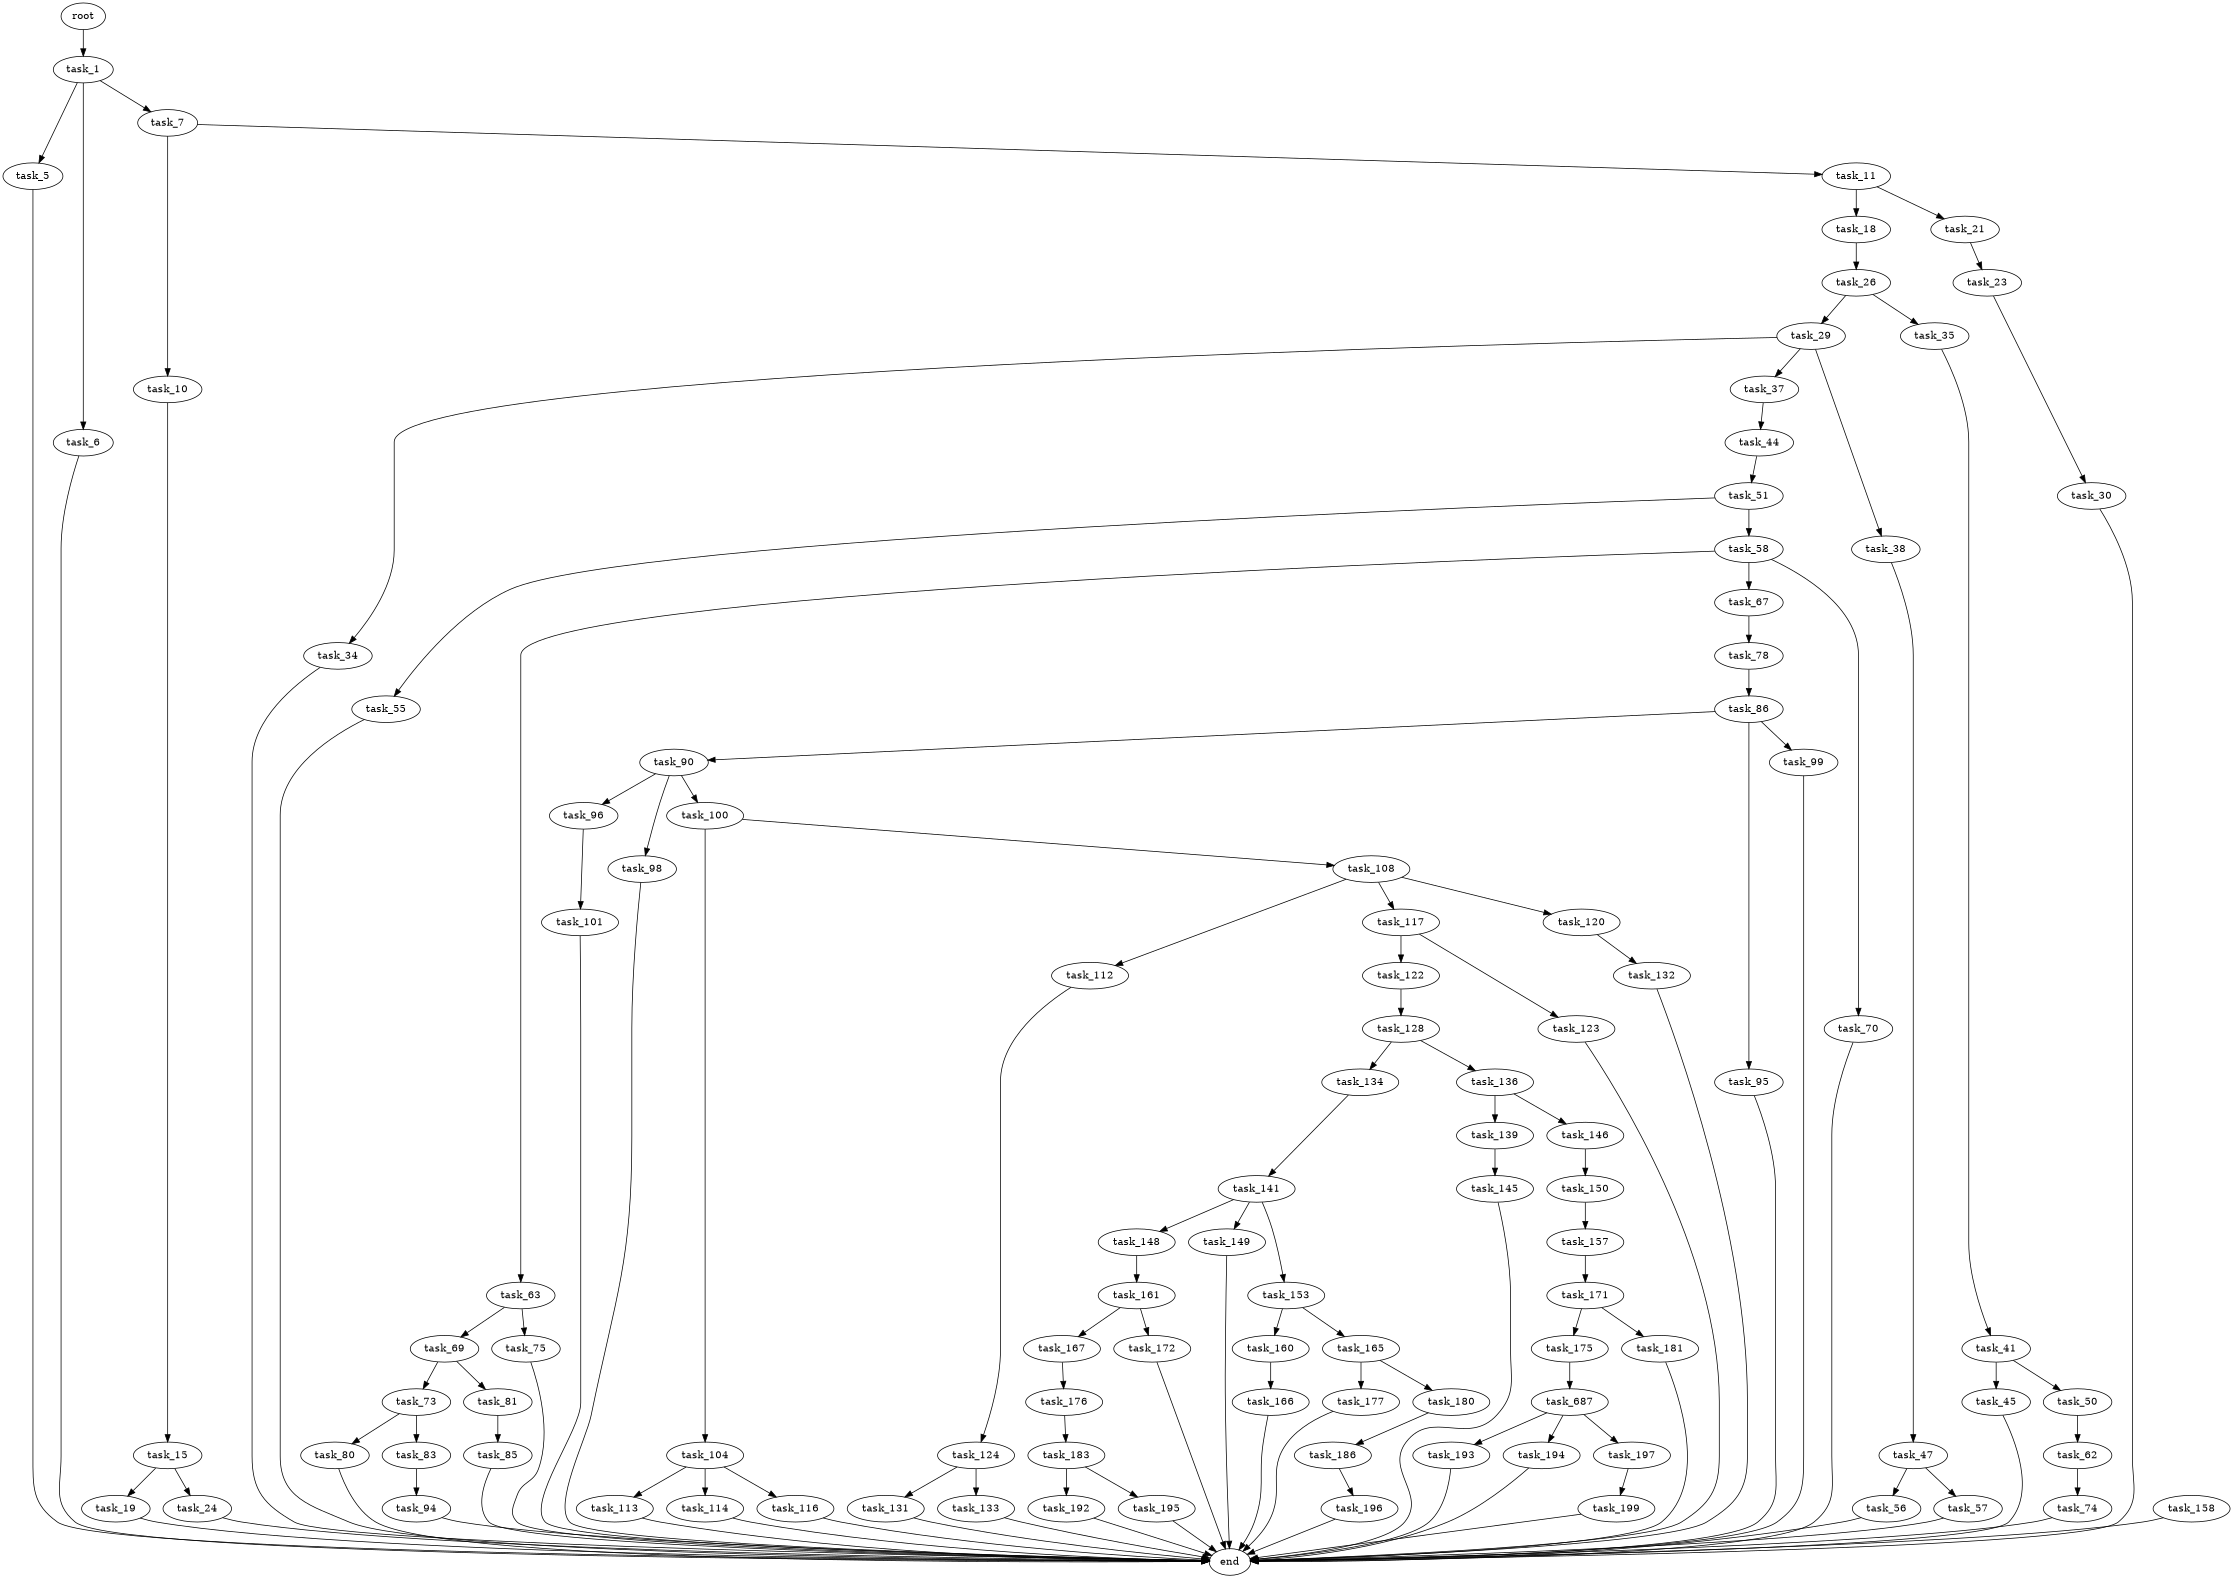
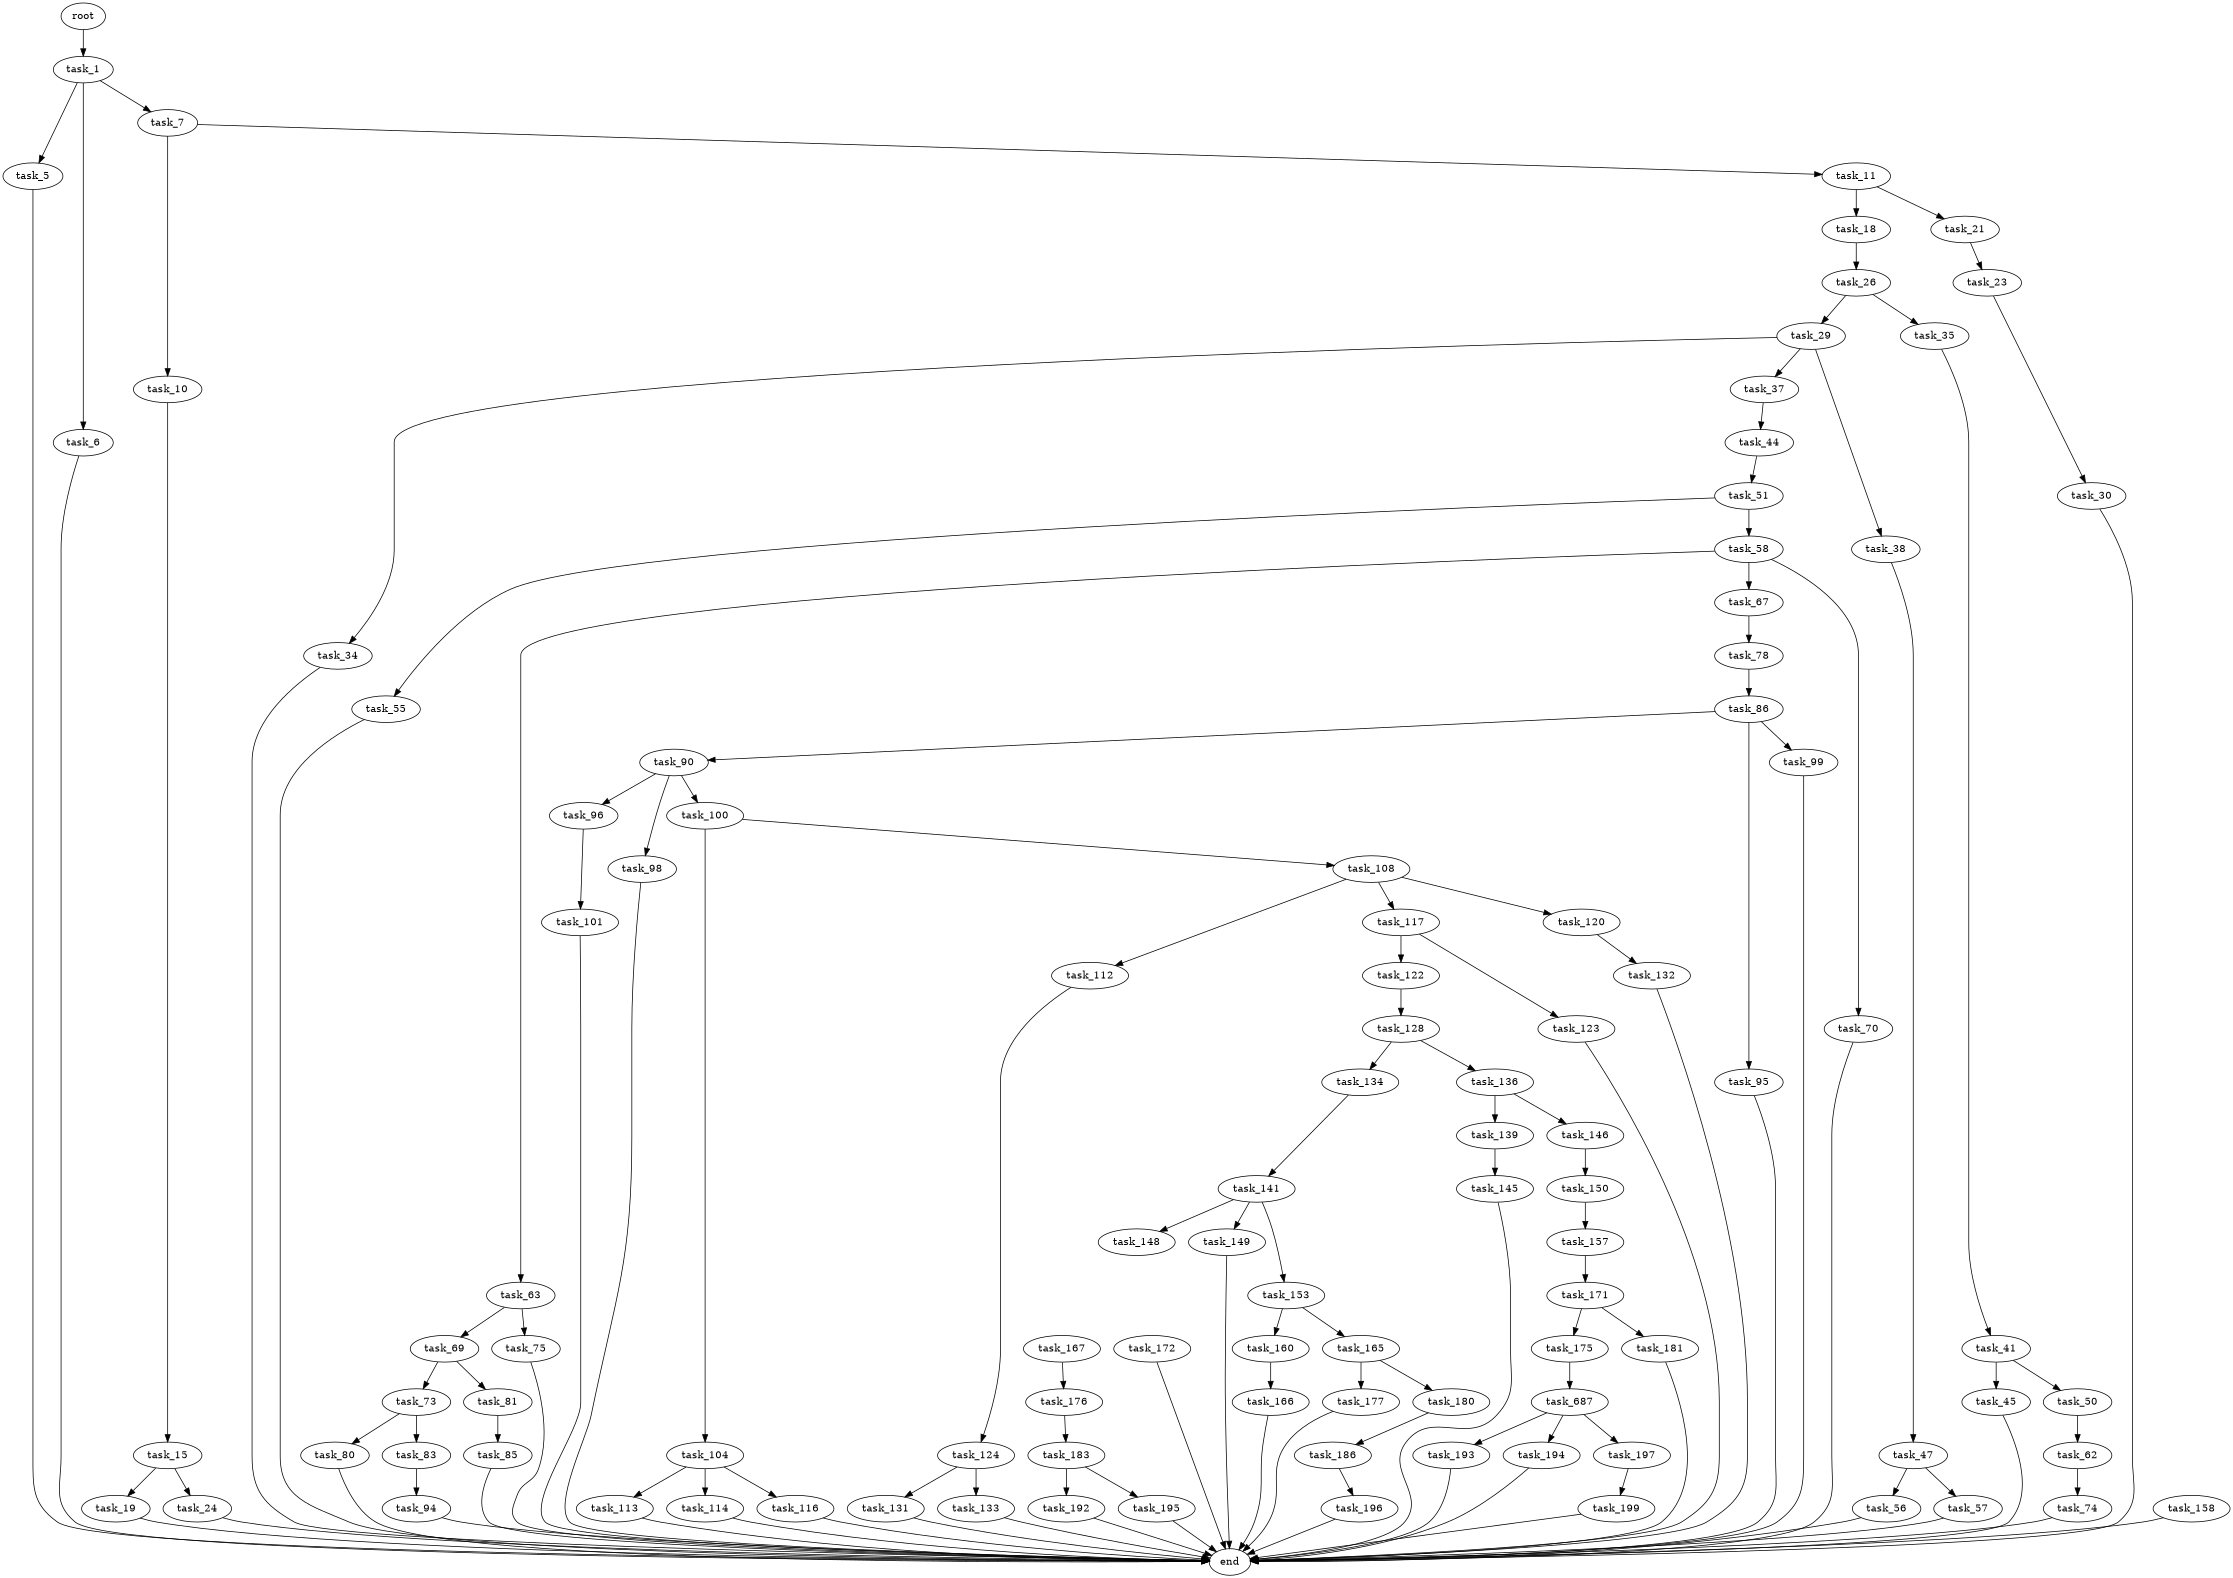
  digraph {
    root
    task_1
    task_5
    task_6
    task_7
    end
    task_10
    task_11
    task_15
    task_18
    task_21
    task_19
    task_24
    task_26
    task_23
    task_29
    task_35
    task_30
    task_34
    task_37
    task_38
    task_41
    task_44
    task_47
    task_45
    task_50
    task_51
    task_56
    task_57
    task_62
    task_55
    task_58
    task_74
    task_63
    task_67
    task_70
    task_69
    task_75
    task_78
    task_73
    task_81
    task_86
    task_80
    task_83
    task_85
    task_90
    task_95
    task_99
    task_94
    task_96
    task_98
    task_100
    task_101
    task_104
    task_108
    task_113
    task_114
    task_116
    task_112
    task_117
    task_120
    task_124
    task_122
    task_123
    task_132
    task_131
    task_133
    task_128
    task_134
    task_136
    task_141
    task_139
    task_146
    task_148
    task_149
    task_153
    task_145
    task_150
-   task_161
    task_160
    task_165
    task_157
    task_167
    task_172
    task_158
    task_166
    task_177
    task_180
    task_171
    task_176
    task_175
    task_181
    task_186
    n94 [label=task_687]
    task_183
    task_196
    task_192
    task_195
    task_193
    task_194
    task_197
    task_199
    root -> task_1
    task_1 -> task_5
    task_1 -> task_6
    task_1 -> task_7
    task_5 -> end
    task_6 -> end
    task_7 -> task_10
    task_7 -> task_11
    task_10 -> task_15
    task_11 -> task_18
    task_11 -> task_21
    task_15 -> task_19
    task_15 -> task_24
    task_18 -> task_26
    task_21 -> task_23
    task_19 -> end
    task_24 -> end
    task_26 -> task_29
    task_26 -> task_35
    task_23 -> task_30
    task_29 -> task_34
    task_29 -> task_37
    task_29 -> task_38
    task_35 -> task_41
    task_30 -> end
    task_34 -> end
    task_37 -> task_44
    task_38 -> task_47
    task_41 -> task_45
    task_41 -> task_50
    task_44 -> task_51
    task_47 -> task_56
    task_47 -> task_57
    task_45 -> end
    task_50 -> task_62
    task_51 -> task_55
    task_51 -> task_58
    task_56 -> end
    task_57 -> end
    task_62 -> task_74
    task_55 -> end
    task_58 -> task_63
    task_58 -> task_67
    task_58 -> task_70
    task_74 -> end
    task_63 -> task_69
    task_63 -> task_75
    task_67 -> task_78
    task_70 -> end
    task_69 -> task_73
    task_69 -> task_81
    task_75 -> end
    task_78 -> task_86
    task_73 -> task_80
    task_73 -> task_83
    task_81 -> task_85
    task_86 -> task_90
    task_86 -> task_95
    task_86 -> task_99
    task_80 -> end
    task_83 -> task_94
    task_85 -> end
    task_90 -> task_96
    task_90 -> task_98
    task_90 -> task_100
    task_95 -> end
    task_99 -> end
    task_94 -> end
    task_96 -> task_101
    task_98 -> end
    task_100 -> task_104
    task_100 -> task_108
    task_101 -> end
    task_104 -> task_113
    task_104 -> task_114
    task_104 -> task_116
    task_108 -> task_112
    task_108 -> task_117
    task_108 -> task_120
    task_113 -> end
    task_114 -> end
    task_116 -> end
    task_112 -> task_124
    task_117 -> task_122
    task_117 -> task_123
    task_120 -> task_132
    task_124 -> task_131
    task_124 -> task_133
    task_122 -> task_128
    task_123 -> end
    task_132 -> end
    task_131 -> end
    task_133 -> end
    task_128 -> task_134
    task_128 -> task_136
    task_134 -> task_141
    task_136 -> task_139
    task_136 -> task_146
    task_141 -> task_148
    task_141 -> task_149
    task_141 -> task_153
    task_139 -> task_145
    task_146 -> task_150
-   task_148 -> task_161
    task_149 -> end
    task_153 -> task_160
    task_153 -> task_165
    task_145 -> end
    task_150 -> task_157
-   task_161 -> task_167
-   task_161 -> task_172
    task_160 -> task_166
    task_165 -> task_177
    task_165 -> task_180
    task_157 -> task_171
    task_167 -> task_176
    task_172 -> end
    task_158 -> end
    task_166 -> end
    task_177 -> end
    task_180 -> task_186
    task_171 -> task_175
    task_171 -> task_181
    task_176 -> task_183
    task_175 -> n94
    task_181 -> end
    task_186 -> task_196
    n94 -> task_193
    n94 -> task_194
    n94 -> task_197
    task_183 -> task_192
    task_183 -> task_195
    task_196 -> end
    task_192 -> end
    task_195 -> end
    task_193 -> end
    task_194 -> end
    task_197 -> task_199
    task_199 -> end
  }
